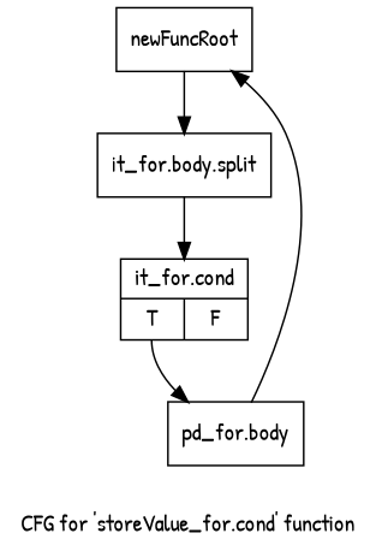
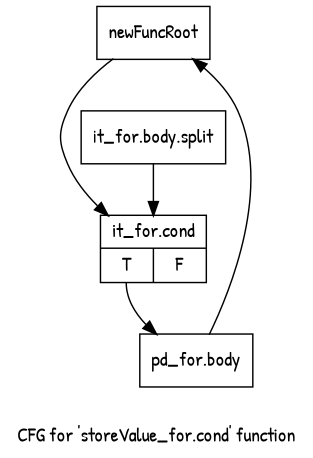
  digraph {
    fontname="Patrick Hand"
    label="CFG for 'storeValue_for.cond' function"
    node [fontname="Patrick Hand" shape=record]
    edge [fontname="Patrick Hand"]
    n1 [label="{newFuncRoot}"]
    n2 [label="{it_for.cond|{<s0>T|<s1>F}}"]
    n3 [label="{pd_for.body}"]
    n4 [label="{it_for.body.split}"]
-   n1 -> n4
+   n1 -> n2
    n2 -> n3 [tailport=s0]
    n3 -> n1
    n4 -> n2
  }
